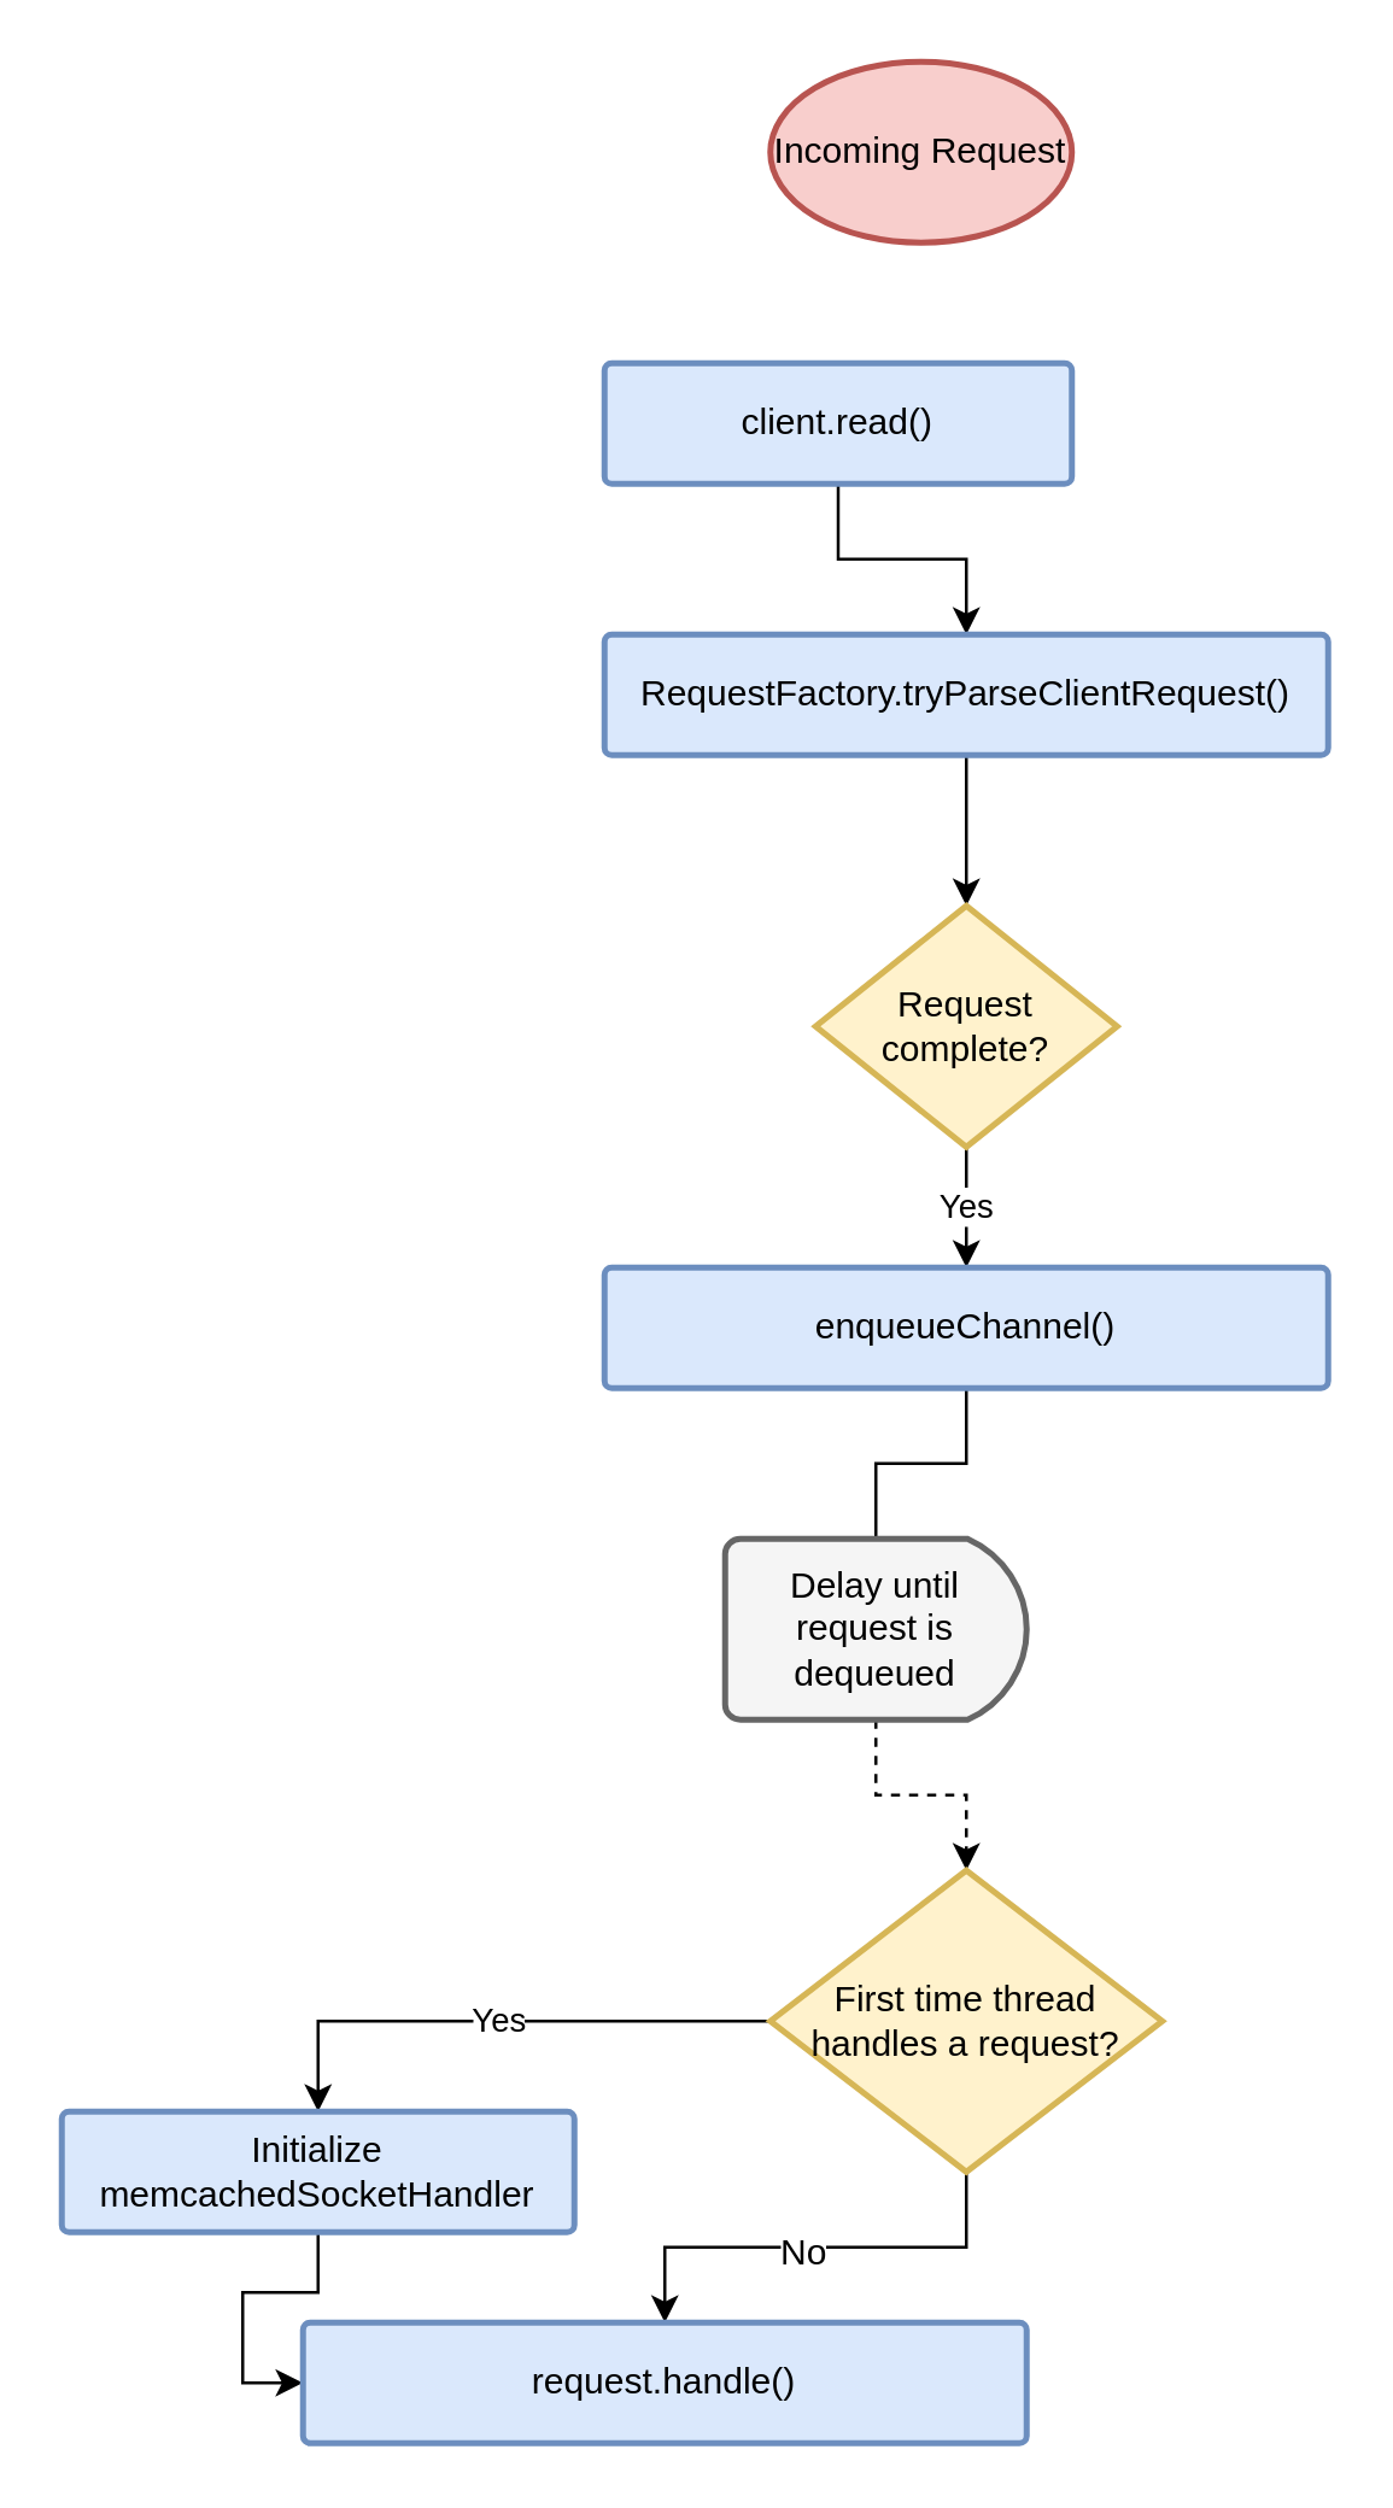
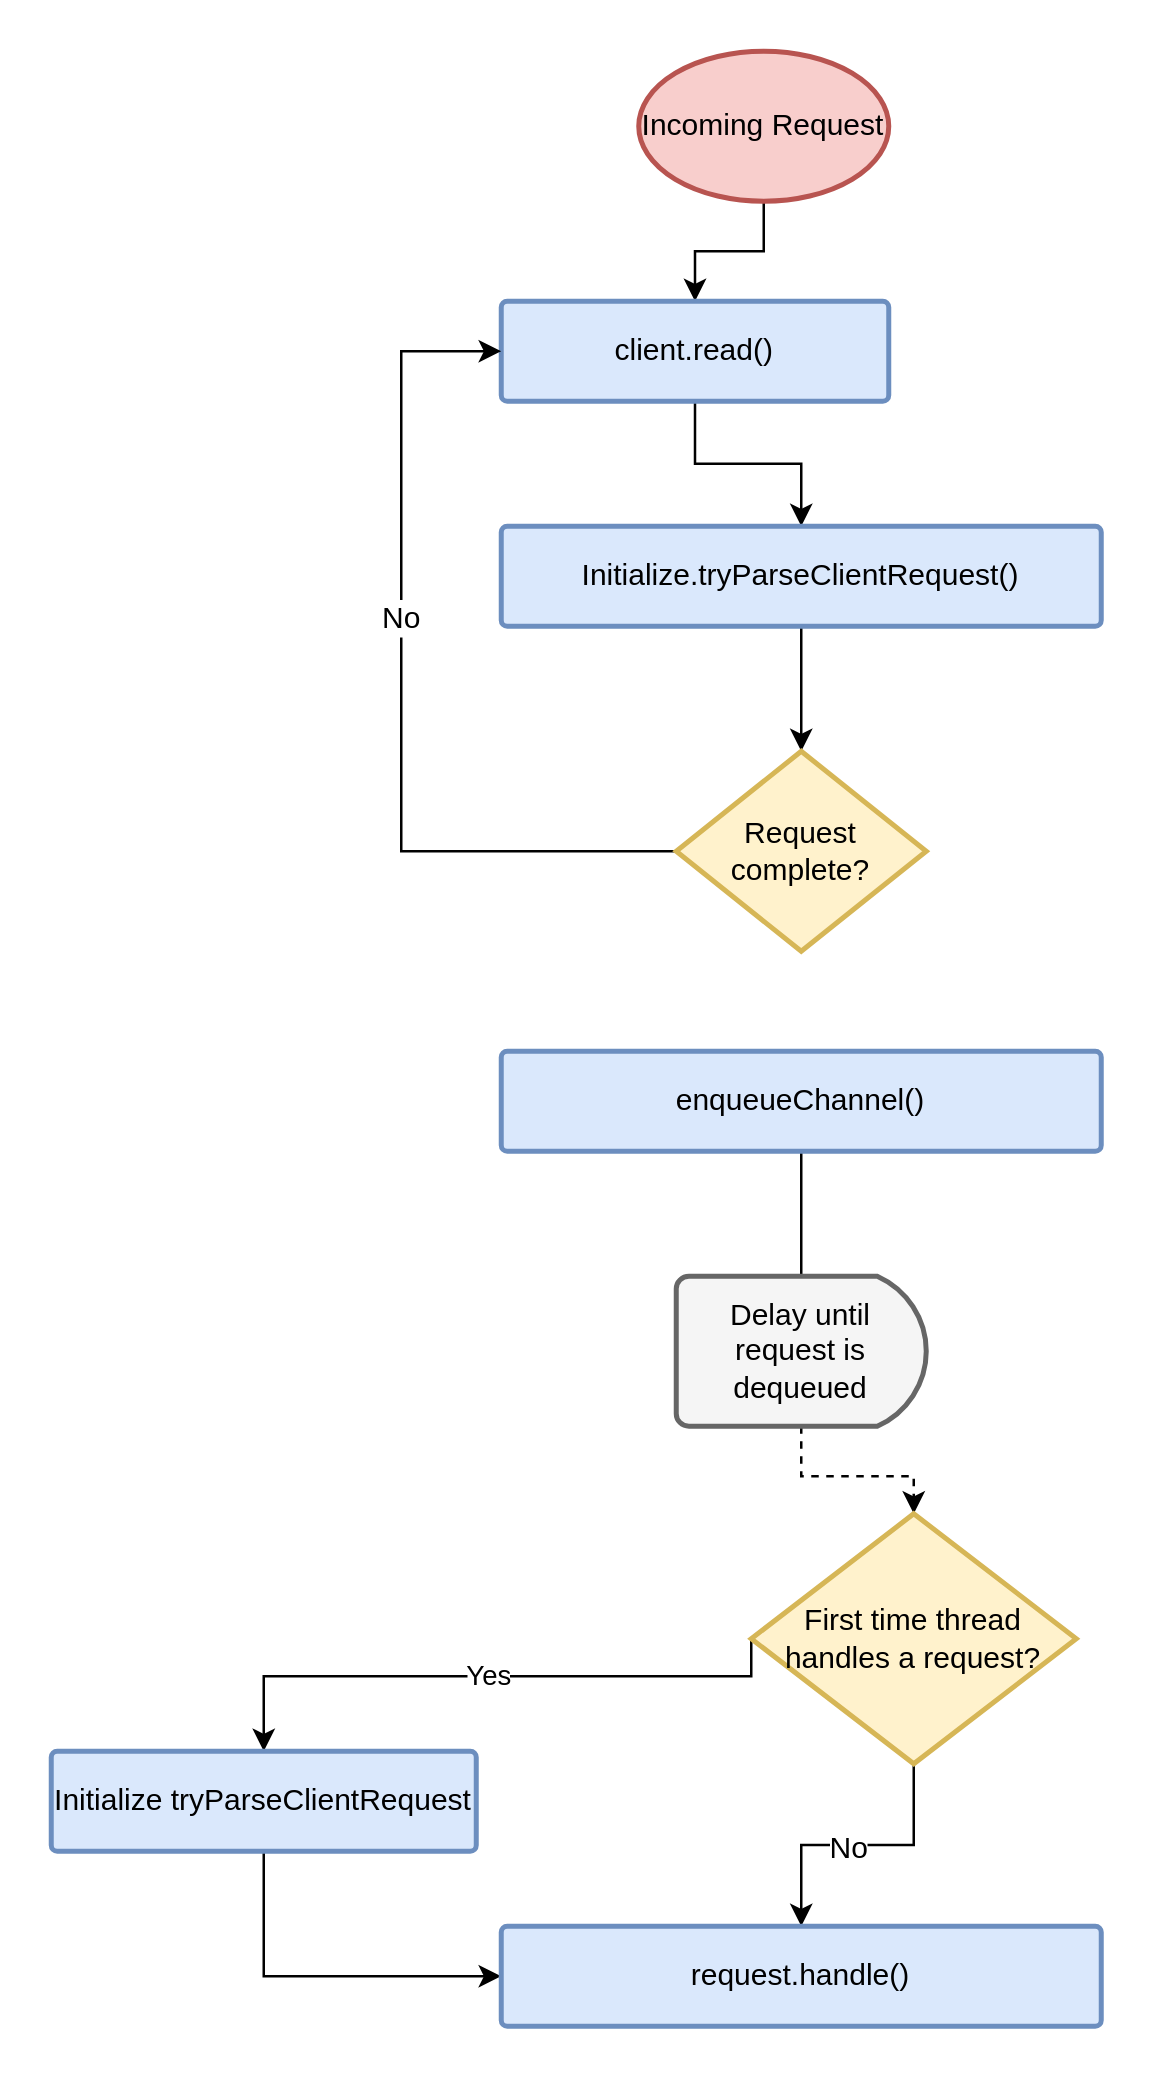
  <mxCell id="0" />
  <mxCell id="1" parent="0" />
+ <mxCell id="2" value="" style="edgeStyle=orthogonalEdgeStyle;rounded=0;html=1;jettySize=auto;orthogonalLoop=1;entryX=0.5;entryY=0;entryPerimeter=0;" edge="1" parent="1" source="3" target="5"><mxGeometry relative="1" as="geometry"><Array as="points" /></mxGeometry></mxCell>
  <mxCell id="3" value="Incoming Request" style="strokeWidth=2;html=1;shape=mxgraph.flowchart.start_1;whiteSpace=wrap;fillColor=#f8cecc;strokeColor=#b85450;" vertex="1" parent="1"><mxGeometry x="255" y="20" width="100" height="60" as="geometry" /></mxCell>
  <mxCell id="4" value="" style="edgeStyle=orthogonalEdgeStyle;rounded=0;html=1;jettySize=auto;orthogonalLoop=1;" edge="1" parent="1" source="5" target="7"><mxGeometry relative="1" as="geometry" /></mxCell>
  <mxCell id="5" value="client.read()" style="strokeWidth=2;html=1;shape=mxgraph.flowchart.process;whiteSpace=wrap;fillColor=#dae8fc;strokeColor=#6c8ebf;" vertex="1" parent="1"><mxGeometry x="200" y="120" width="155" height="40" as="geometry" /></mxCell>
  <mxCell id="6" value="" style="edgeStyle=orthogonalEdgeStyle;rounded=0;html=1;jettySize=auto;orthogonalLoop=1;entryX=0.5;entryY=0;entryPerimeter=0;" edge="1" parent="1" source="7" target="11"><mxGeometry relative="1" as="geometry"><mxPoint x="290" y="360" as="targetPoint" /><Array as="points" /></mxGeometry></mxCell>
- <mxCell id="7" value="RequestFactory.tryParseClientRequest()" style="strokeWidth=2;html=1;shape=mxgraph.flowchart.process;whiteSpace=wrap;fillColor=#dae8fc;strokeColor=#6c8ebf;" vertex="1" parent="1"><mxGeometry x="200" y="210" width="240" height="40" as="geometry" /></mxCell>
- <mxCell id="10" value="Yes" style="edgeStyle=orthogonalEdgeStyle;rounded=0;html=1;jettySize=auto;orthogonalLoop=1;" edge="1" parent="1" source="11" target="13"><mxGeometry relative="1" as="geometry" /></mxCell>
+ <mxCell id="7" value="Initialize.tryParseClientRequest()" style="strokeWidth=2;html=1;shape=mxgraph.flowchart.process;whiteSpace=wrap;fillColor=#dae8fc;strokeColor=#6c8ebf;" vertex="1" parent="1"><mxGeometry x="200" y="210" width="240" height="40" as="geometry" /></mxCell>
+ <mxCell id="8" style="edgeStyle=orthogonalEdgeStyle;rounded=0;html=1;exitX=0;exitY=0.5;exitPerimeter=0;entryX=0;entryY=0.5;entryPerimeter=0;jettySize=auto;orthogonalLoop=1;" edge="1" parent="1" source="11" target="5"><mxGeometry relative="1" as="geometry"><Array as="points"><mxPoint x="160" y="340" /><mxPoint x="160" y="140" /></Array></mxGeometry></mxCell>
+ <mxCell id="9" value="No" style="text;html=1;resizable=0;points=[];align=center;verticalAlign=middle;labelBackgroundColor=#ffffff;" vertex="1" connectable="0" parent="8"><mxGeometry x="0.165" y="1" relative="1" as="geometry"><mxPoint as="offset" /></mxGeometry></mxCell>
  <mxCell id="11" value="Request complete?" style="strokeWidth=2;html=1;shape=mxgraph.flowchart.decision;whiteSpace=wrap;fillColor=#fff2cc;strokeColor=#d6b656;" vertex="1" parent="1"><mxGeometry x="270" y="300" width="100" height="80" as="geometry" /></mxCell>
  <mxCell id="12" value="" style="edgeStyle=orthogonalEdgeStyle;rounded=0;html=1;jettySize=auto;orthogonalLoop=1;endArrow=none;" edge="1" parent="1" source="13" target="15"><mxGeometry relative="1" as="geometry" /></mxCell>
  <mxCell id="13" value="enqueueChannel()" style="strokeWidth=2;html=1;shape=mxgraph.flowchart.process;whiteSpace=wrap;fillColor=#dae8fc;strokeColor=#6c8ebf;" vertex="1" parent="1"><mxGeometry x="200" y="420" width="240" height="40" as="geometry" /></mxCell>
  <mxCell id="14" value="" style="edgeStyle=orthogonalEdgeStyle;rounded=0;html=1;jettySize=auto;orthogonalLoop=1;dashed=1;" edge="1" parent="1" source="15" target="19"><mxGeometry relative="1" as="geometry" /></mxCell>
- <mxCell id="15" value="Delay until request is dequeued" style="strokeWidth=2;html=1;shape=mxgraph.flowchart.delay;whiteSpace=wrap;fillColor=#f5f5f5;strokeColor=#666666;" vertex="1" parent="1"><mxGeometry x="240" y="510" width="100" height="60" as="geometry" /></mxCell>
+ <mxCell id="15" value="Delay until request is dequeued" style="strokeWidth=2;html=1;shape=mxgraph.flowchart.delay;whiteSpace=wrap;fillColor=#f5f5f5;strokeColor=#666666;" vertex="1" parent="1"><mxGeometry x="270" y="510" width="100" height="60" as="geometry" /></mxCell>
  <mxCell id="16" value="Yes" style="edgeStyle=orthogonalEdgeStyle;rounded=0;html=1;jettySize=auto;orthogonalLoop=1;entryX=0.5;entryY=0;entryPerimeter=0;exitX=0;exitY=0.5;exitPerimeter=0;" edge="1" parent="1" source="19" target="21"><mxGeometry relative="1" as="geometry"><mxPoint x="160" y="750" as="targetPoint" /><Array as="points"><mxPoint x="105" y="670" /></Array></mxGeometry></mxCell>
  <mxCell id="17" value="" style="edgeStyle=orthogonalEdgeStyle;rounded=0;html=1;jettySize=auto;orthogonalLoop=1;" edge="1" parent="1" source="19" target="22"><mxGeometry relative="1" as="geometry" /></mxCell>
  <mxCell id="18" value="No" style="text;html=1;resizable=0;points=[];align=center;verticalAlign=middle;labelBackgroundColor=#ffffff;" vertex="1" connectable="0" parent="17"><mxGeometry x="0.067" y="1" relative="1" as="geometry"><mxPoint as="offset" /></mxGeometry></mxCell>
- <mxCell id="19" value="First time thread handles a request?" style="strokeWidth=2;html=1;shape=mxgraph.flowchart.decision;whiteSpace=wrap;fillColor=#fff2cc;strokeColor=#d6b656;" vertex="1" parent="1"><mxGeometry x="255" y="620" width="130" height="100" as="geometry" /></mxCell>
+ <mxCell id="19" value="First time thread handles a request?" style="strokeWidth=2;html=1;shape=mxgraph.flowchart.decision;whiteSpace=wrap;fillColor=#fff2cc;strokeColor=#d6b656;" vertex="1" parent="1"><mxGeometry x="300" y="605" width="130" height="100" as="geometry" /></mxCell>
  <mxCell id="20" style="edgeStyle=orthogonalEdgeStyle;rounded=0;html=1;exitX=0.5;exitY=1;exitPerimeter=0;entryX=0;entryY=0.5;entryPerimeter=0;jettySize=auto;orthogonalLoop=1;" edge="1" parent="1" source="21" target="22"><mxGeometry relative="1" as="geometry" /></mxCell>
- <mxCell id="21" value="Initialize memcachedSocketHandler" style="strokeWidth=2;html=1;shape=mxgraph.flowchart.process;whiteSpace=wrap;fillColor=#dae8fc;strokeColor=#6c8ebf;" vertex="1" parent="1"><mxGeometry x="20" y="700" width="170" height="40" as="geometry" /></mxCell>
- <mxCell id="22" value="request.handle()" style="strokeWidth=2;html=1;shape=mxgraph.flowchart.process;whiteSpace=wrap;fillColor=#dae8fc;strokeColor=#6c8ebf;" vertex="1" parent="1"><mxGeometry x="100" y="770" width="240" height="40" as="geometry" /></mxCell>
+ <mxCell id="21" value="Initialize tryParseClientRequest" style="strokeWidth=2;html=1;shape=mxgraph.flowchart.process;whiteSpace=wrap;fillColor=#dae8fc;strokeColor=#6c8ebf;" vertex="1" parent="1"><mxGeometry x="20" y="700" width="170" height="40" as="geometry" /></mxCell>
+ <mxCell id="22" value="request.handle()" style="strokeWidth=2;html=1;shape=mxgraph.flowchart.process;whiteSpace=wrap;fillColor=#dae8fc;strokeColor=#6c8ebf;" vertex="1" parent="1"><mxGeometry x="200" y="770" width="240" height="40" as="geometry" /></mxCell>
